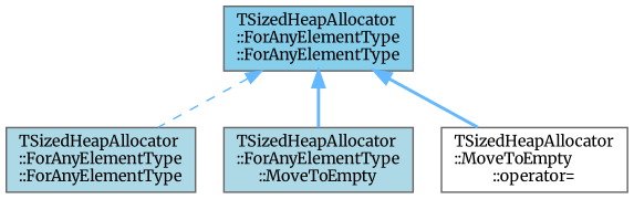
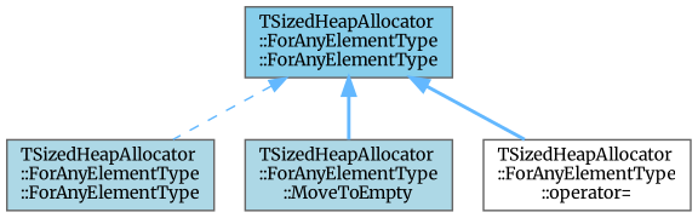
  digraph {
    rankdir=TB
    fontname=Merriweather
    node [color=grey40 fillcolor=lightblue fontname=Merriweather fontsize=10 shape=box style=filled]
    edge [color=steelblue1 dir=back fontname=Merriweather fontsize=10 labelfontname=Helvetica labelfontsize=10 style=bold]
    n1 [color=gray40 fillcolor=skyblue fontcolor=black height=0.2 label="TSizedHeapAllocator\l::ForAnyElementType\l::ForAnyElementType" width=0.4]
    n2 [height=0.2 label="TSizedHeapAllocator\l::ForAnyElementType\l::ForAnyElementType" width=0.4]
    n3 [height=0.2 label="TSizedHeapAllocator\l::ForAnyElementType\l::MoveToEmpty" width=0.4]
-   n4 [fillcolor=white height=0.2 label="TSizedHeapAllocator\l::MoveToEmpty\l::operator=" width=0.4]
+   n4 [fillcolor=white height=0.2 label="TSizedHeapAllocator\l::ForAnyElementType\l::operator=" width=0.4]
    n1 -> n2 [style=dashed]
    n1 -> n3
    n1 -> n4
  }
